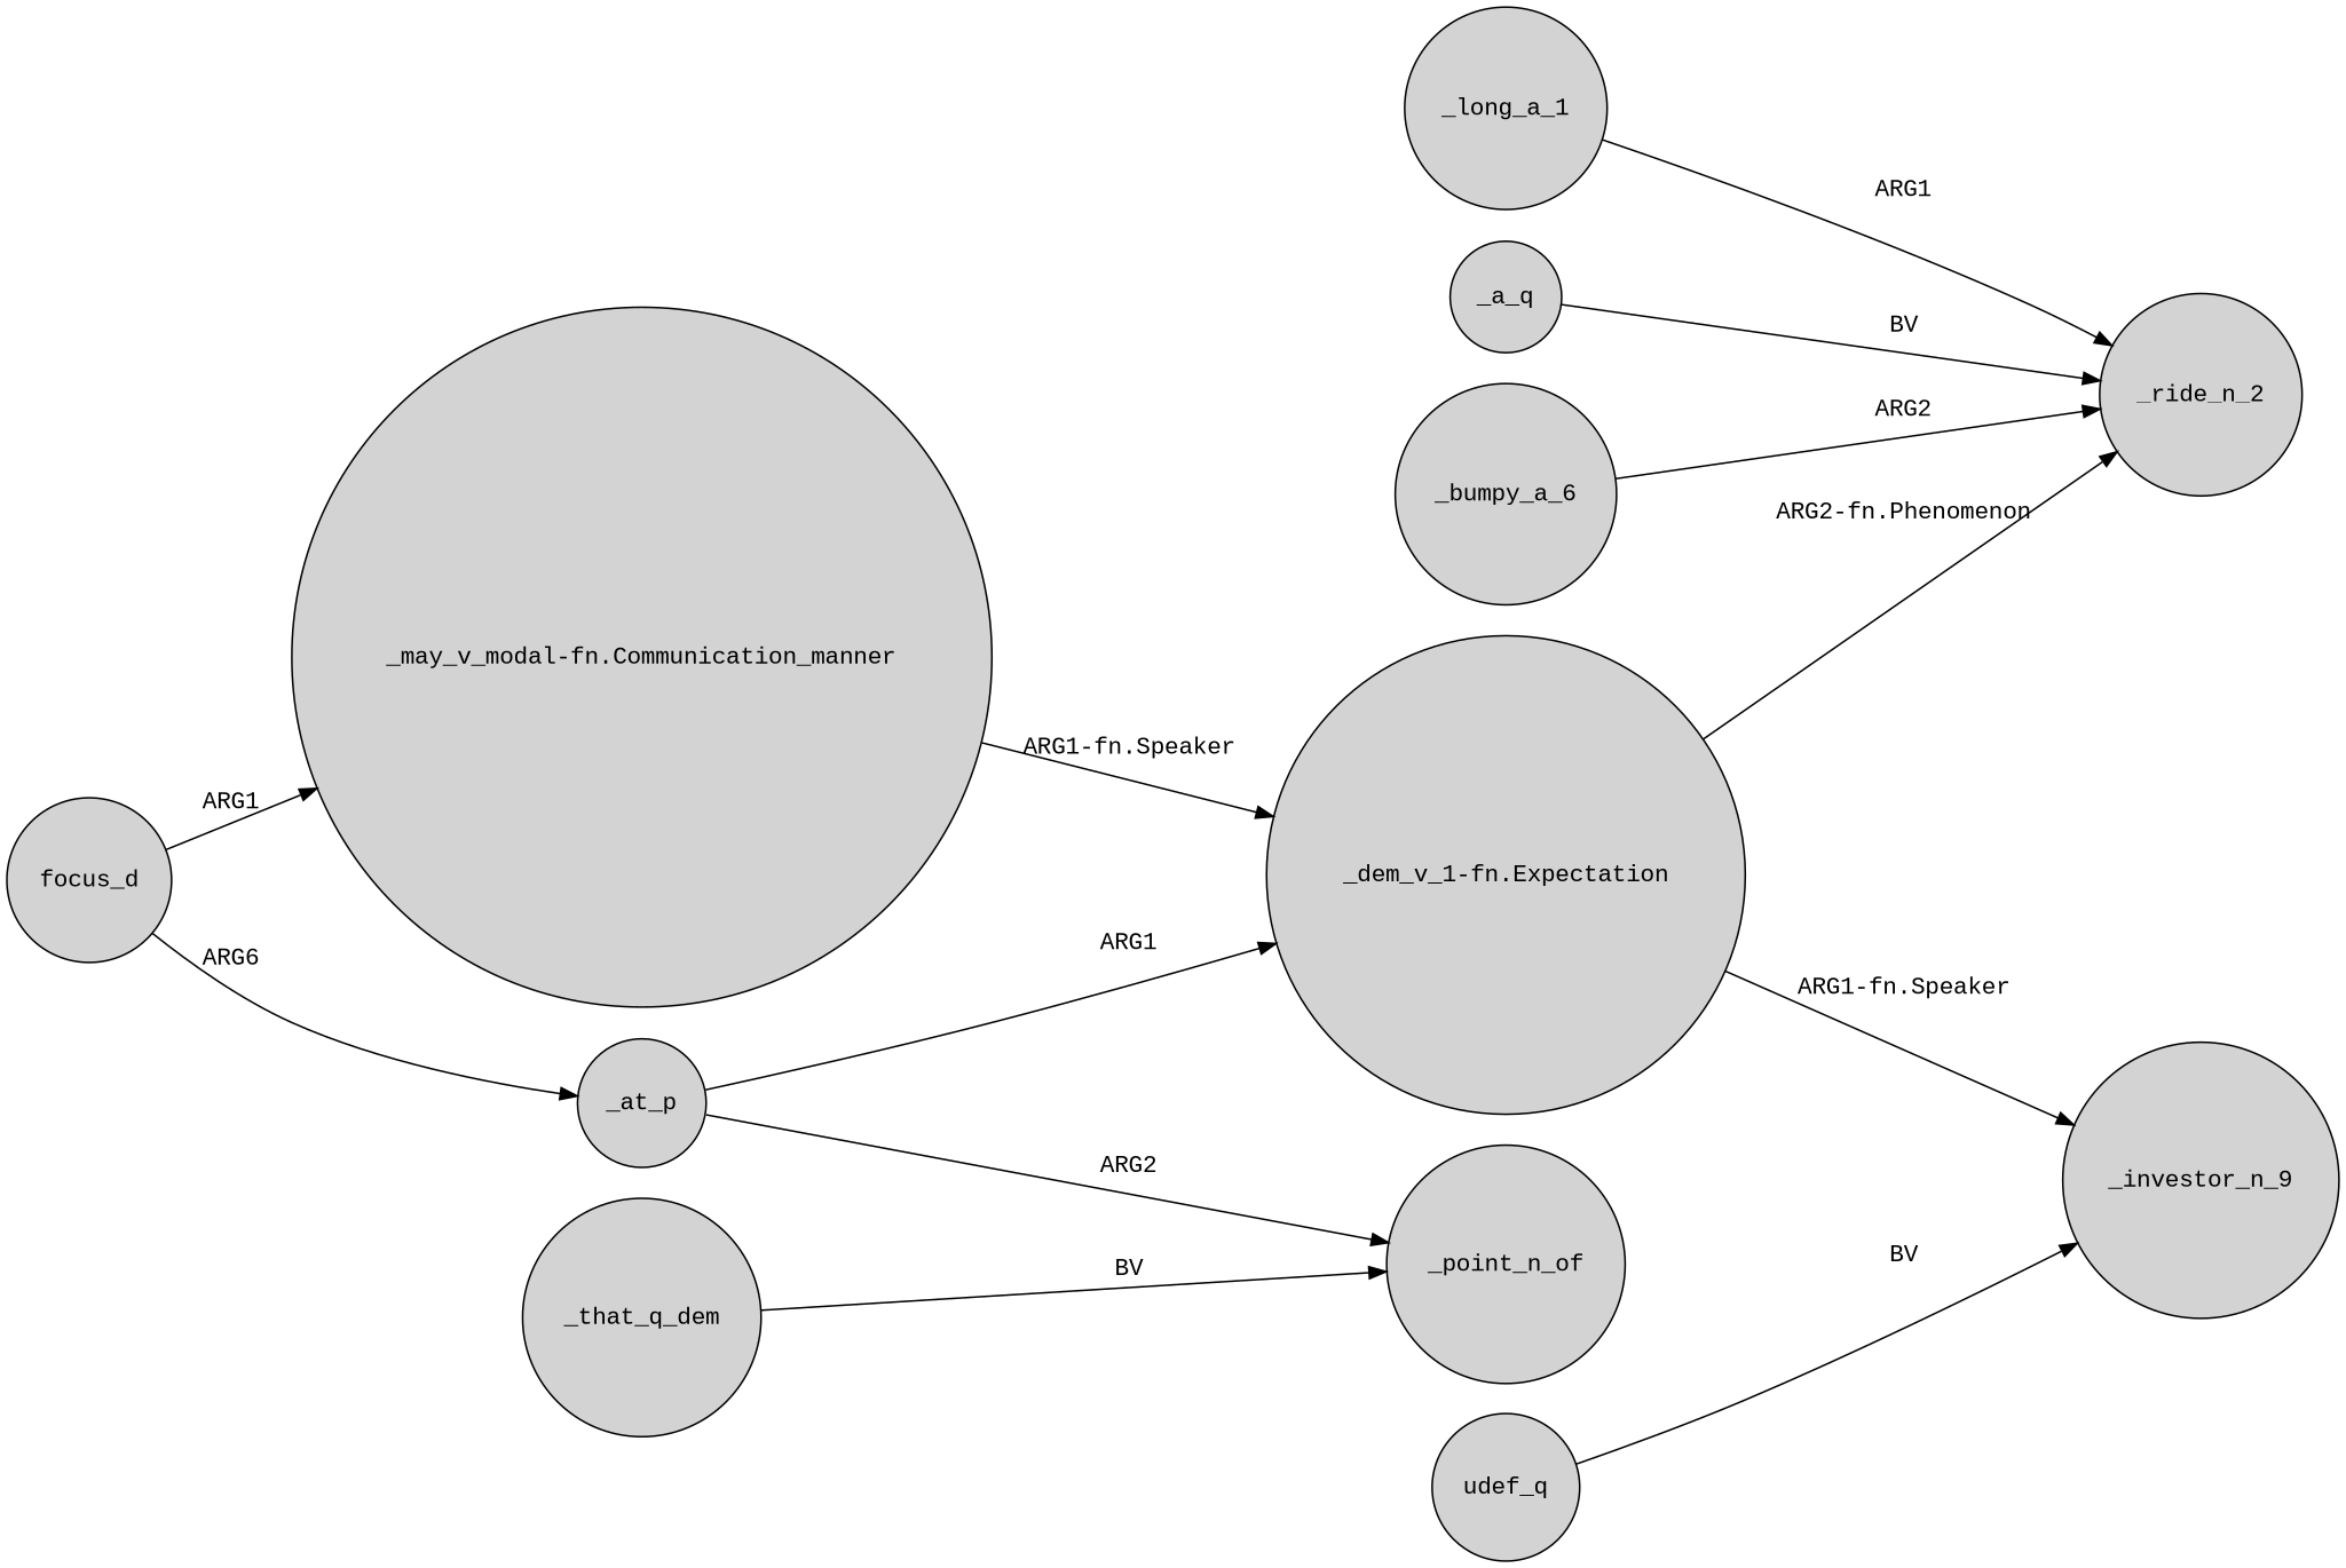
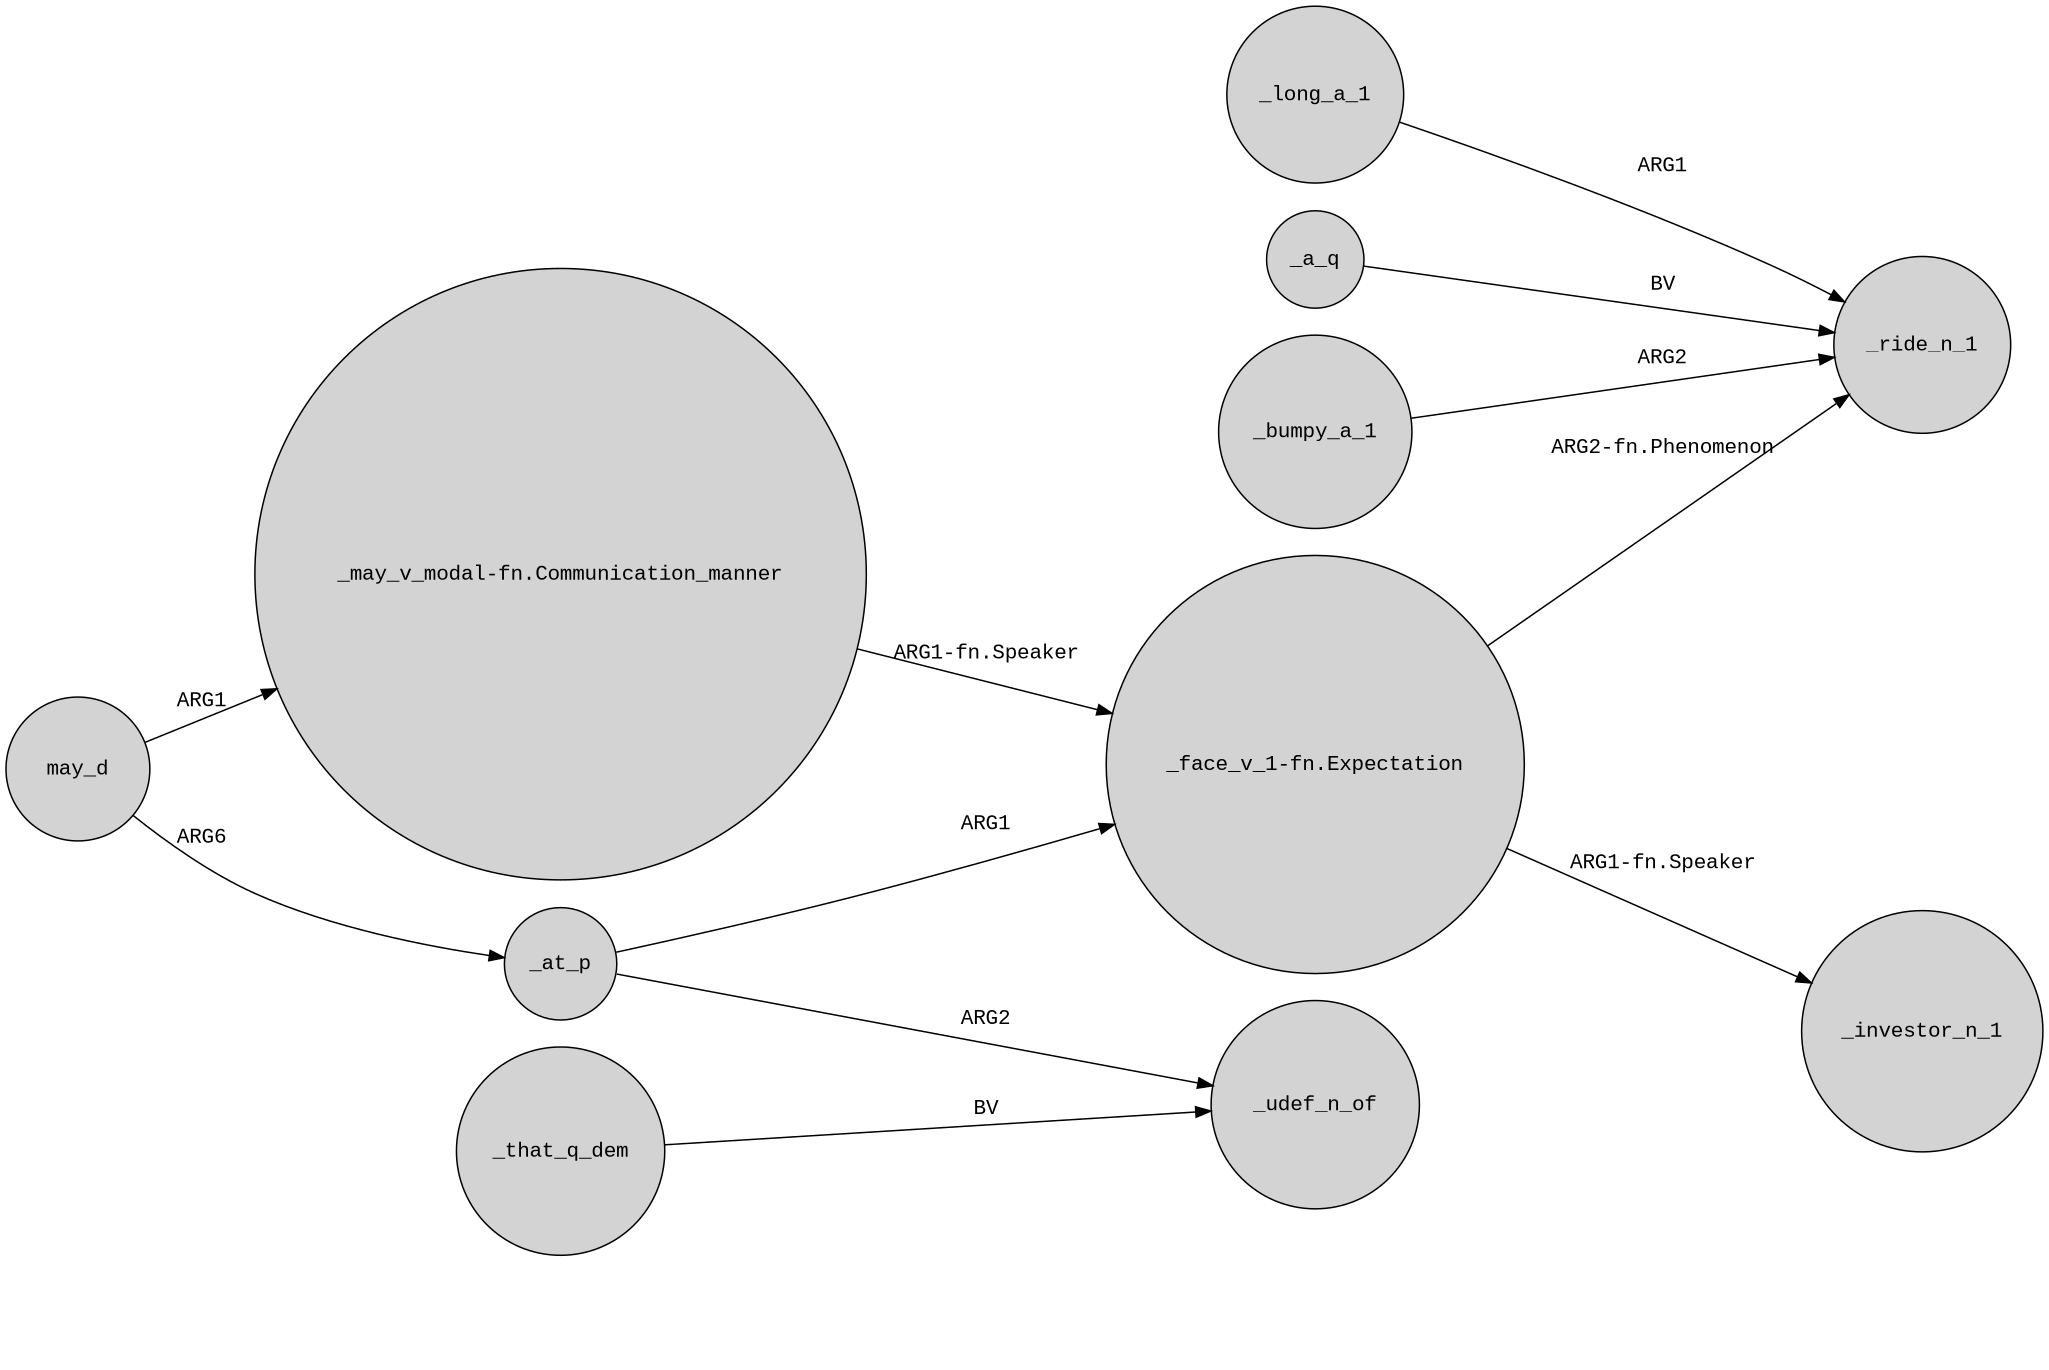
  digraph {
    fontname="Liberation Mono"
    rankdir=LR
    node [fontname="Liberation Mono" shape=circle style=filled]
    edge [fontname="Liberation Mono"]
-   "_face_v_1-fn.Expectation" [label="_dem_v_1-fn.Expectation"]
-   _ride_n_1 [label=_ride_n_2]
-   _investor_n_1 [label=_investor_n_9]
+   "_face_v_1-fn.Expectation"
+   _ride_n_1
+   _investor_n_1
    _at_p
-   _point_n_of
+   _point_n_of [label=_udef_n_of]
    _a_q
-   focus_d
+   focus_d [label=may_d]
    "_may_v_modal-fn.Communication_manner"
-   udef_q
-   _bumpy_a_1 [label=_bumpy_a_6]
+   _bumpy_a_1
    _that_q_dem
    _long_a_1
    "_face_v_1-fn.Expectation" -> _ride_n_1 [label="ARG2-fn.Phenomenon"]
    "_face_v_1-fn.Expectation" -> _investor_n_1 [label="ARG1-fn.Speaker"]
    _at_p -> "_face_v_1-fn.Expectation" [label=ARG1]
    _at_p -> _point_n_of [label=ARG2]
    _a_q -> _ride_n_1 [label=BV]
    focus_d -> _at_p [label=ARG6]
    focus_d -> "_may_v_modal-fn.Communication_manner" [label=ARG1]
    "_may_v_modal-fn.Communication_manner" -> "_face_v_1-fn.Expectation" [label="ARG1-fn.Speaker"]
-   udef_q -> _investor_n_1 [label=BV]
    _bumpy_a_1 -> _ride_n_1 [label=ARG2]
    _that_q_dem -> _point_n_of [label=BV]
    _long_a_1 -> _ride_n_1 [label=ARG1]
  }
